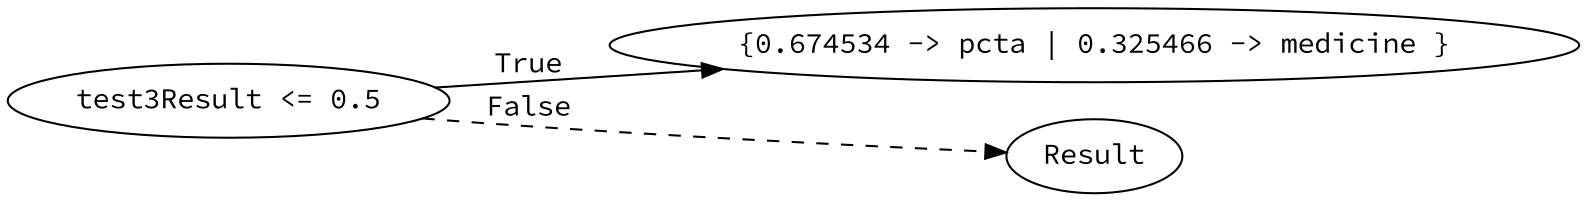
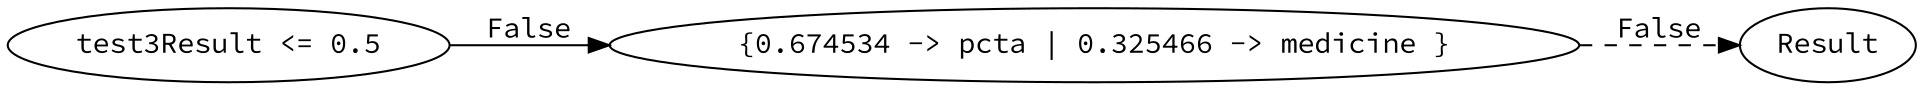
  digraph {
    fontname="Source Code Pro"
    rankdir=LR
    node [fontname="Source Code Pro"]
    edge [fontname="Source Code Pro"]
    n1 [label="test3Result <= 0.5"]
    n2 [label="{0.674534 -> pcta | 0.325466 -> medicine }"]
    n3 [label=Result]
-   n1 -> n2 [label=True]
-   n1 -> n3 [label=False style=dashed]
+   n1 -> n2 [label=False]
+   n2 -> n3 [label=False style=dashed]
  }
